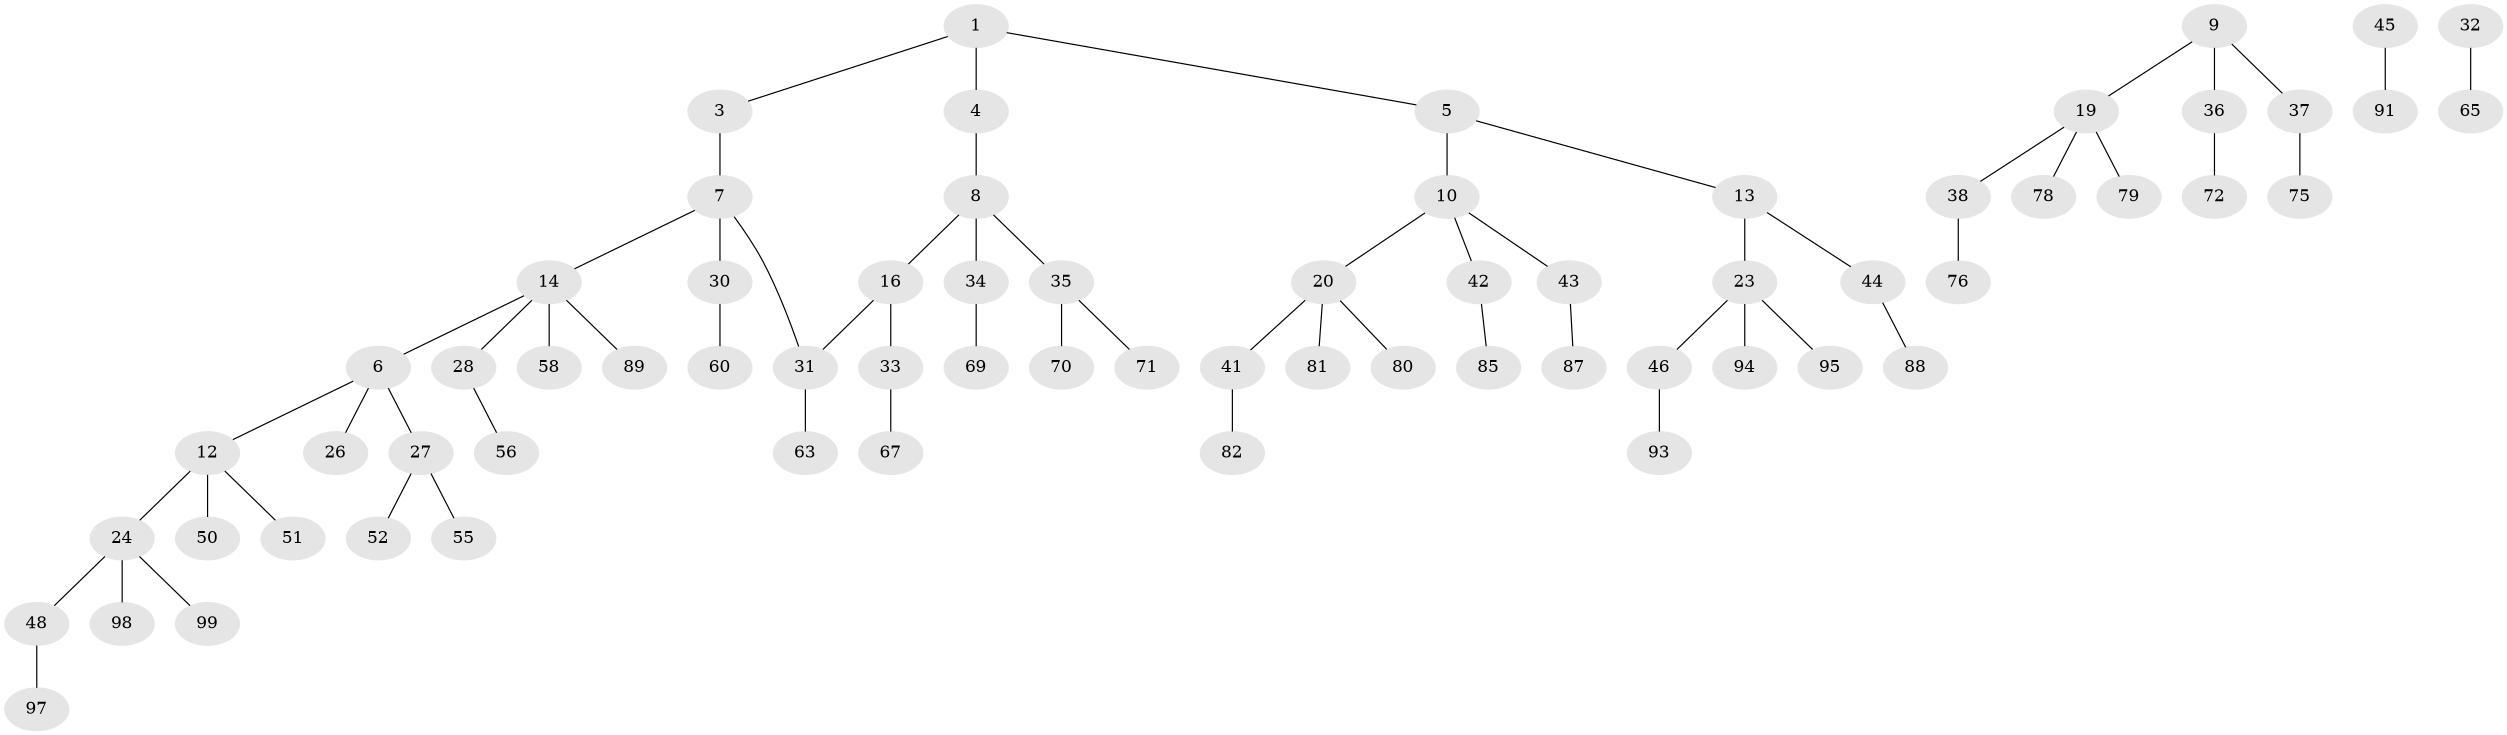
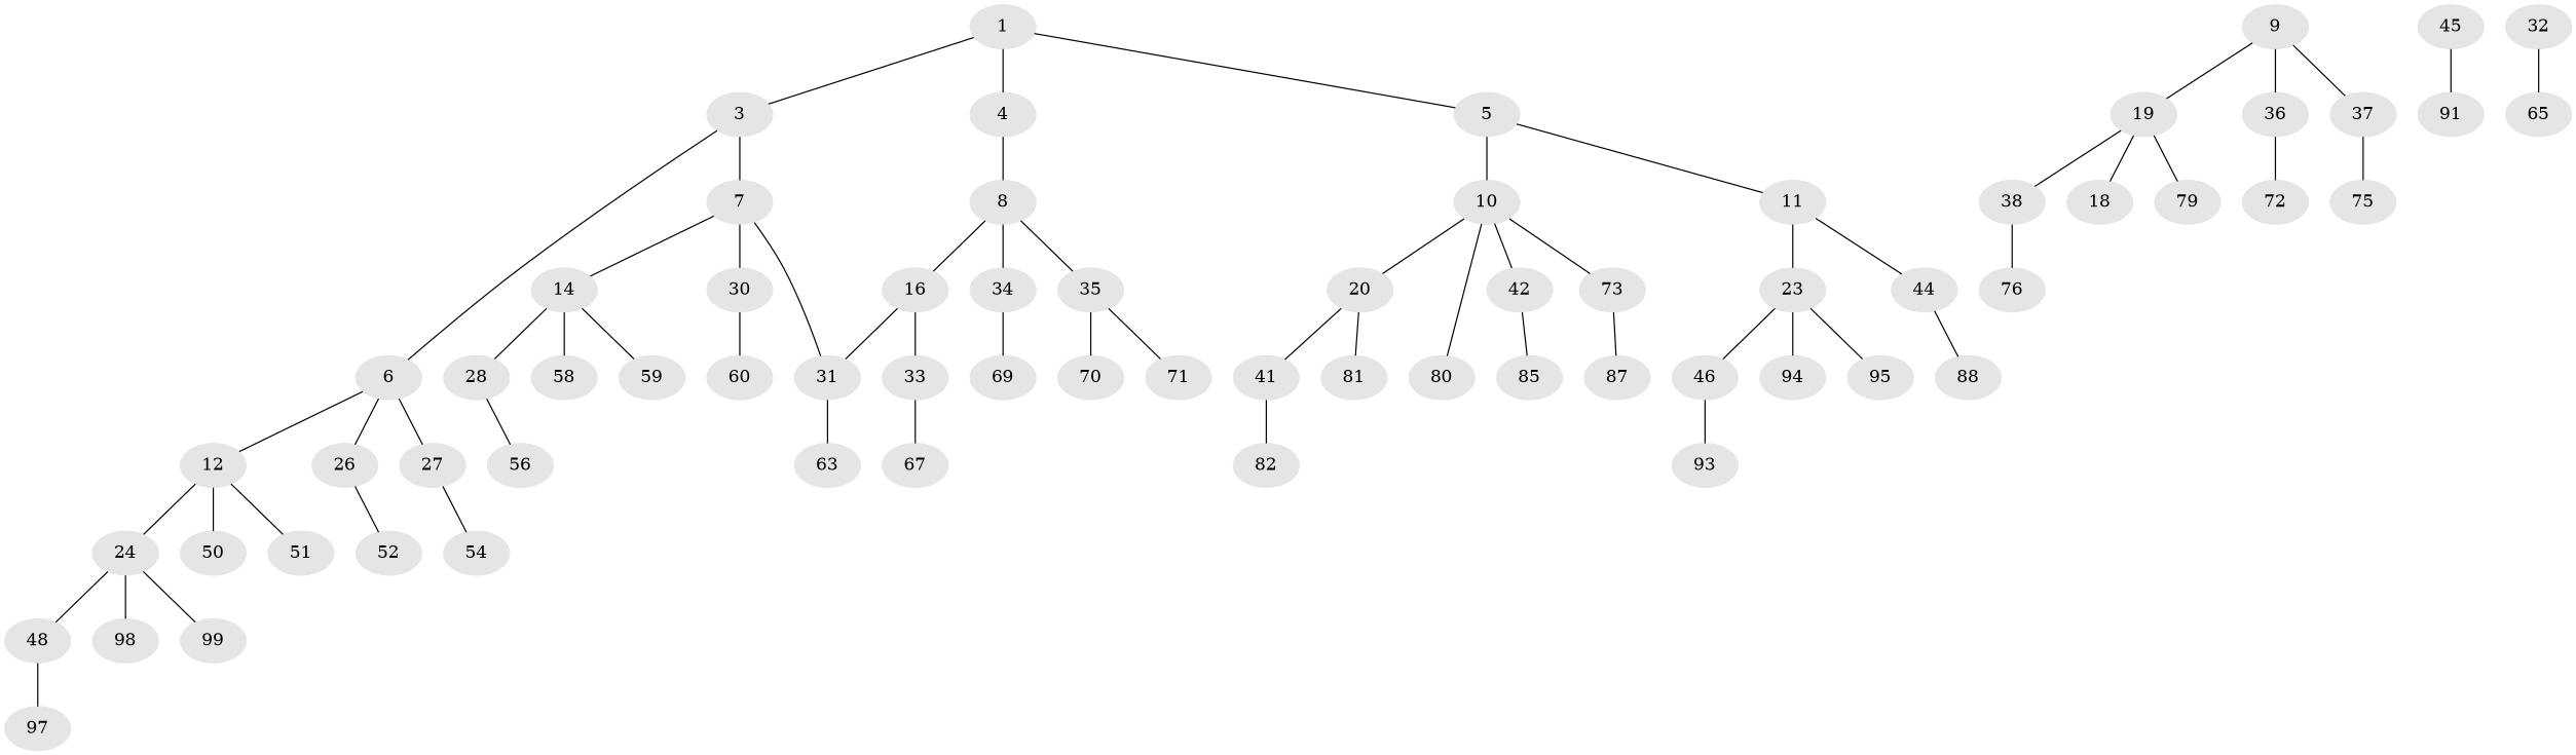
  graph {
    node [color=gray90 style=filled latent=0.2]
    1 [super="+2" latent=""]
    3 [latent=1]
    4 [latent=0.5]
    5 [latent=0.5]
    6 [latent=0.5 super="+13"]
    7 [latent=0.5 super="+15"]
    8 [latent=0.333333 super="+17"]
    10 [latent=0.333333 super="+21"]
-   11 [latent=0.333333 super="+22" label=13]
+   11 [latent=0.333333 super="+22"]
    12 [latent=0.333333 super="+25"]
    26 [latent=0.25 super="+53"]
    27 [latent=0.25 super="+55"]
    14 [latent=0.333333 super="+29"]
    30 [latent=0.25 super="+61"]
    31 [latent=0.25 super="+62"]
    16 [latent=0.25]
    34 [super="+68"]
    35
    9 [latent=0.333333 super="+18"]
    19 [latent=0.25 super="+39"]
    36 [super="+73"]
    37 [super="+74"]
    20 [latent=0.25 super="+40"]
    42 [super="+84"]
-   43 [super="+86"]
+   43 [super="+86" label=73]
    23 [latent=0.25 super="+47"]
    44 [super="+89"]
    24 [latent=0.25 super="+49"]
    50 [super="+100"]
    51
    52
-   54 [label=55]
+   54
    28 [latent=0.25 super="+57"]
    58
-   59 [label=89]
+   59
    60
    63
    33 [super="+66"]
    69 [latent=0.166667]
    70 [latent=0.166667]
    71 [latent=0.166667]
    38 [super="+77"]
-   78 [latent=0.166667]
+   78 [latent=0.166667 label=18]
    79 [latent=0.166667]
    72 [latent=0.166667]
    75 [latent=0.166667]
    41 [super="+83"]
    80 [latent=0.166667]
    81 [latent=0.166667]
    85 [latent=0.166667]
    87 [latent=0.166667]
    46 [super="+92"]
    94 [latent=0.166667]
    95 [latent=0.166667]
    88 [latent=0.166667]
    45 [super="+90"]
    91 [latent=0.166667]
    48 [super="+96"]
    98 [latent=0.166667]
    99 [latent=0.166667]
    56
    32 [super="+64"]
    65 [latent=0.166667]
    67 [latent=0.166667]
    76 [latent=0.166667]
    82 [latent=0.166667]
    93 [latent=0.166667]
    97 [latent=0.166667]
    1 -- 3
    1 -- 4
    1 -- 5
-   14 -- 6
+   3 -- 6
    3 -- 7
    4 -- 8
    5 -- 10
    5 -- 11
    6 -- 12
    6 -- 26
    6 -- 27
    7 -- 14
    7 -- 30
    7 -- 31
    8 -- 16
    8 -- 34
    8 -- 35
    10 -- 20
    10 -- 42
    10 -- 43
    11 -- 23
    11 -- 44
    12 -- 24
    12 -- 50
    12 -- 51
-   27 -- 52
+   26 -- 52
    27 -- 54
    14 -- 28
    14 -- 58
    14 -- 59
    30 -- 60
    31 -- 63
    16 -- 31
    16 -- 33
    34 -- 69
    35 -- 70
    35 -- 71
    9 -- 19
    9 -- 36
    9 -- 37
    19 -- 38
    19 -- 78
    19 -- 79
    36 -- 72
    37 -- 75
    20 -- 41
-   20 -- 80
+   10 -- 80
    20 -- 81
    42 -- 85
    43 -- 87
    23 -- 46
    23 -- 94
    23 -- 95
    44 -- 88
    24 -- 48
    24 -- 98
    24 -- 99
    28 -- 56
    33 -- 67
    38 -- 76
    41 -- 82
    46 -- 93
    45 -- 91
    48 -- 97
    32 -- 65
  }
